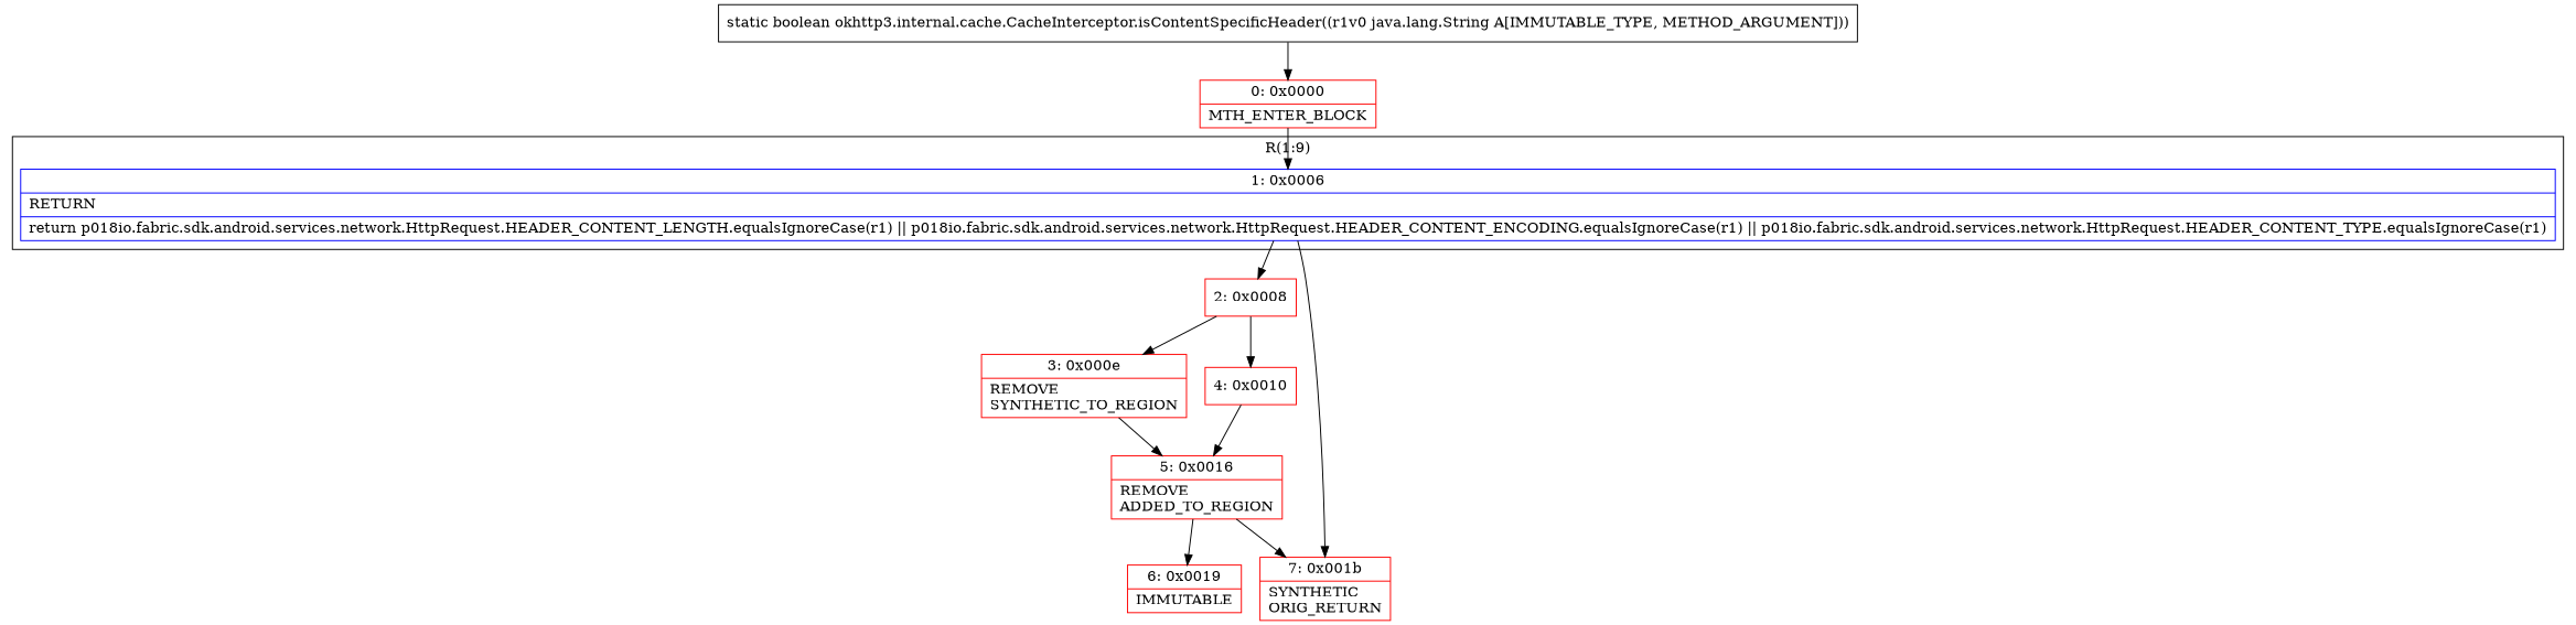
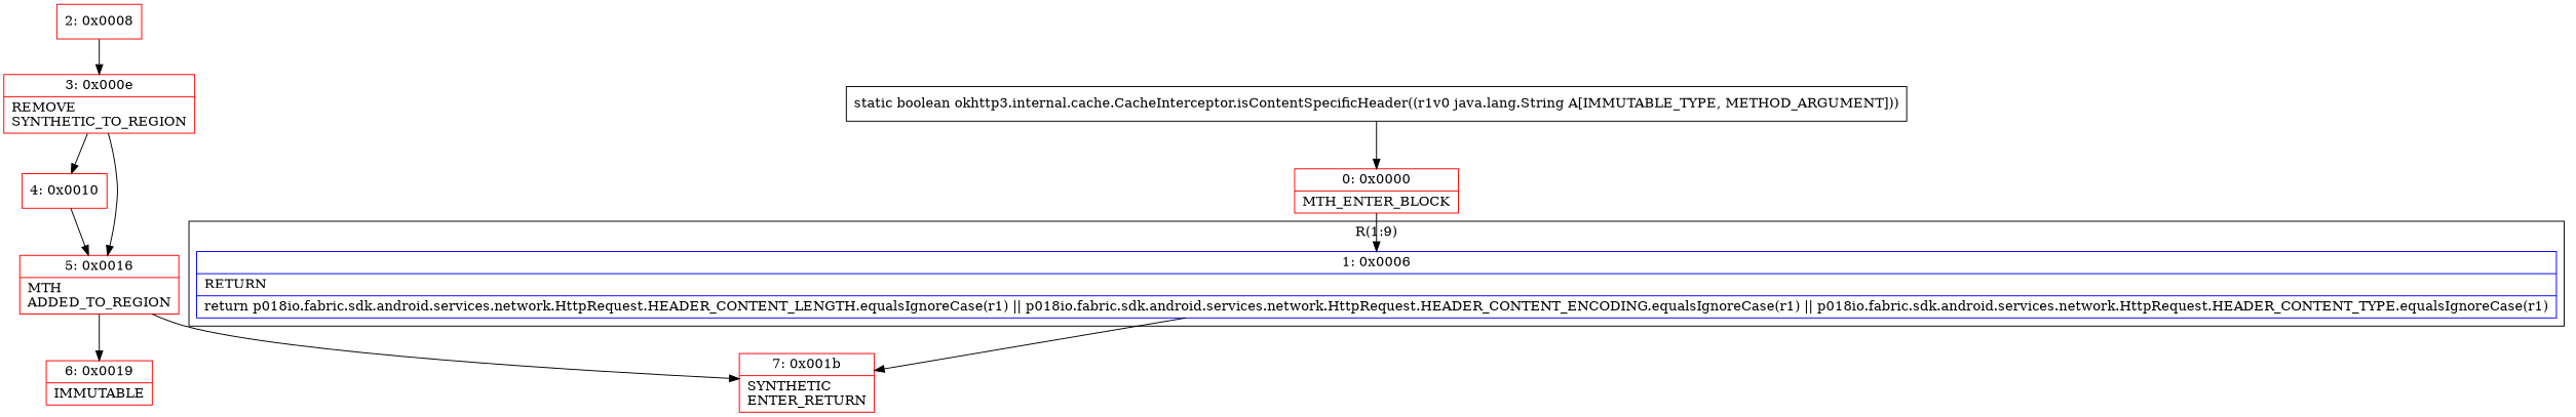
  digraph {
    node [color=red shape=record]
    n1 [color=blue label="{1\:\ 0x0006|RETURN\l|return p018io.fabric.sdk.android.services.network.HttpRequest.HEADER_CONTENT_LENGTH.equalsIgnoreCase(r1) \|\| p018io.fabric.sdk.android.services.network.HttpRequest.HEADER_CONTENT_ENCODING.equalsIgnoreCase(r1) \|\| p018io.fabric.sdk.android.services.network.HttpRequest.HEADER_CONTENT_TYPE.equalsIgnoreCase(r1)\l}"]
    n2 [label="{2\:\ 0x0008}"]
-   n3 [label="{7\:\ 0x001b|SYNTHETIC\lORIG_RETURN\l}"]
+   n3 [label="{7\:\ 0x001b|SYNTHETIC\lENTER_RETURN\l}"]
    n4 [label="{3\:\ 0x000e|REMOVE\lSYNTHETIC_TO_REGION\l}"]
    n5 [label="{0\:\ 0x0000|MTH_ENTER_BLOCK\l}"]
    n6 [label="{4\:\ 0x0010}"]
-   n7 [label="{5\:\ 0x0016|REMOVE\lADDED_TO_REGION\l}"]
+   n7 [label="{5\:\ 0x0016|MTH\lADDED_TO_REGION\l}"]
    n8 [label="{6\:\ 0x0019|IMMUTABLE\l}"]
    n9 [label="{static boolean okhttp3.internal.cache.CacheInterceptor.isContentSpecificHeader((r1v0 java.lang.String A[IMMUTABLE_TYPE, METHOD_ARGUMENT])) }" color=""]
    subgraph cluster_1 {
      label="R(1:9)"
      n1
    }
-   n1 -> n2
    n1 -> n3
    n2 -> n4
-   n2 -> n6
+   n4 -> n6
    n4 -> n7
    n5 -> n1
    n6 -> n7
    n7 -> n3
    n7 -> n8
    n9 -> n5
  }
